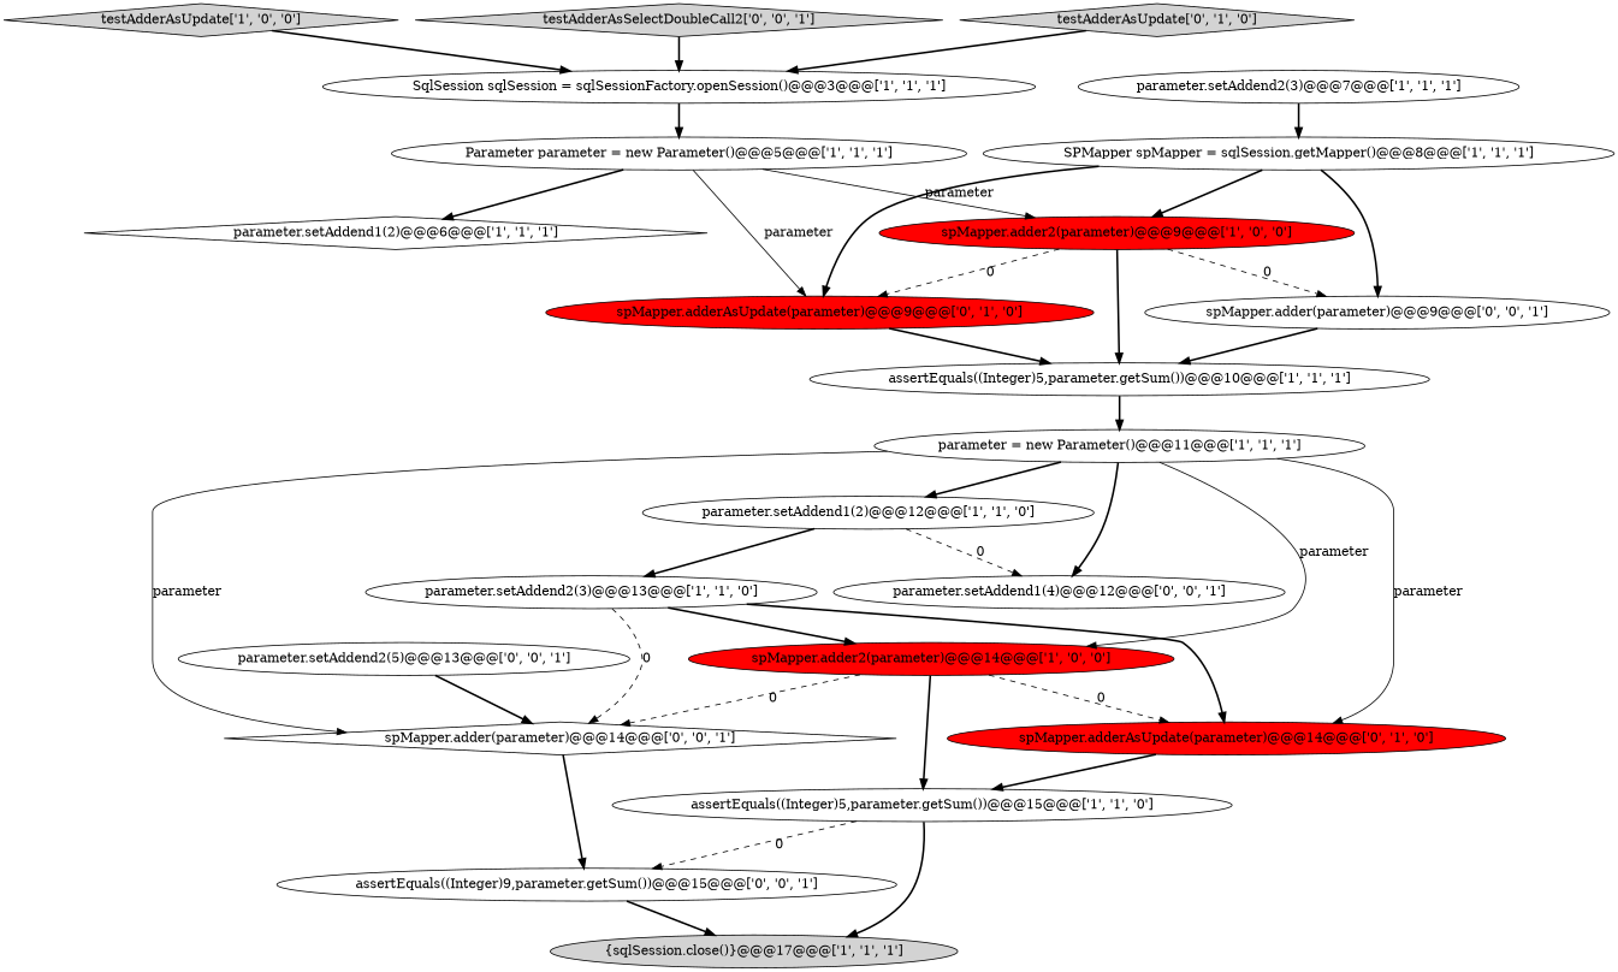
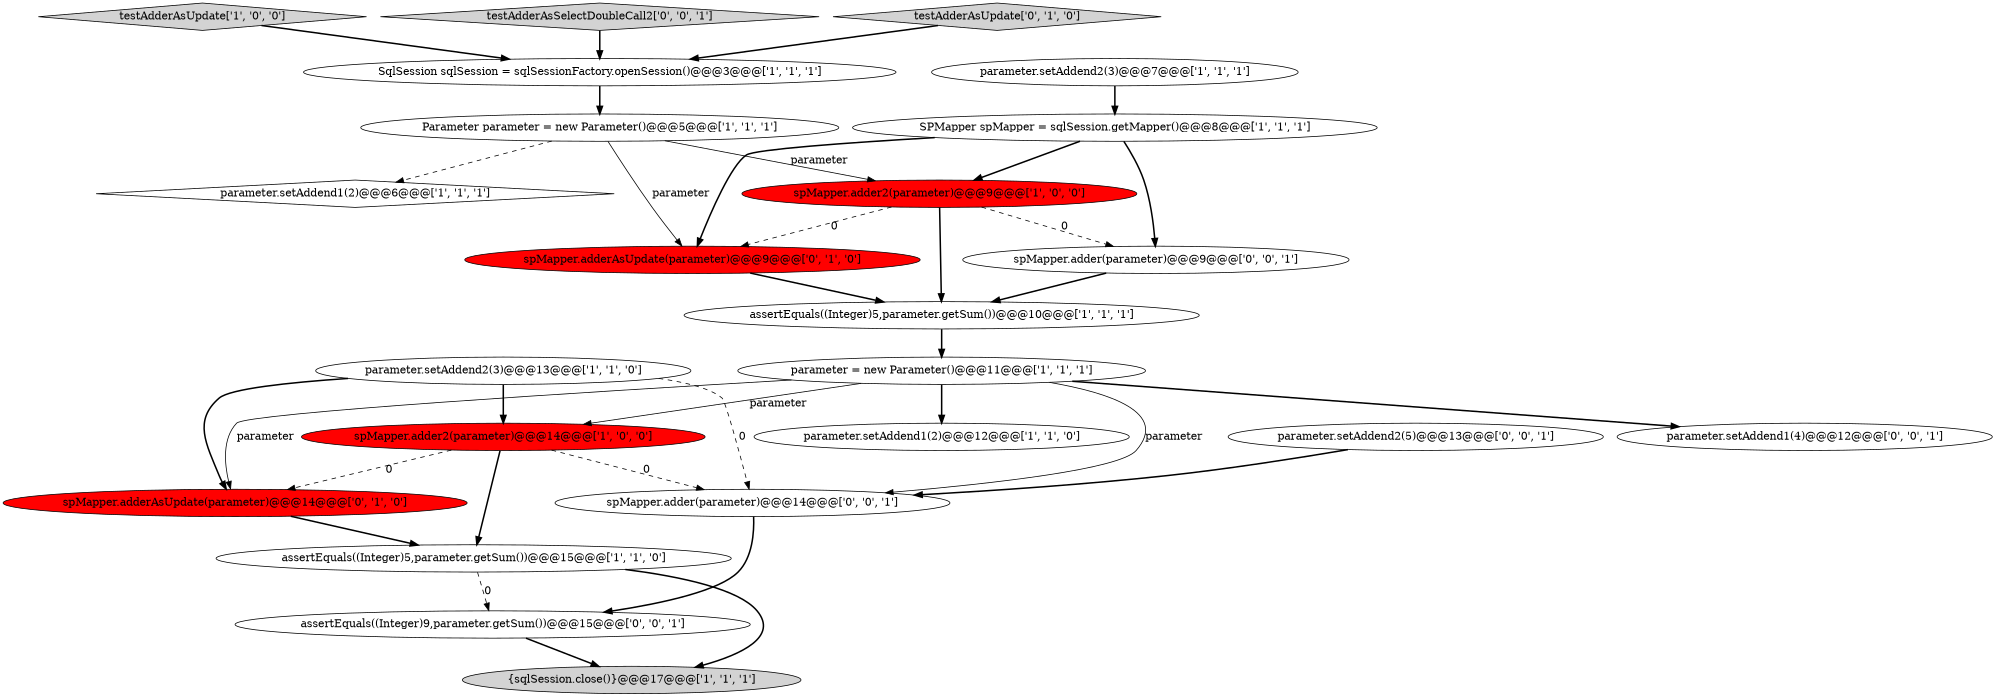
  digraph {
    node [fillcolor=white shape=ellipse style=filled]
    edge [style=bold]
    n1 [label="parameter.setAddend1(4)@@@12@@@['0', '0', '1']"]
    n2 [label="parameter.setAddend2(5)@@@13@@@['0', '0', '1']"]
-   n3 [label="spMapper.adder(parameter)@@@14@@@['0', '0', '1']" shape=diamond]
+   n3 [label="spMapper.adder(parameter)@@@14@@@['0', '0', '1']"]
    n4 [label="SPMapper spMapper = sqlSession.getMapper()@@@8@@@['1', '1', '1']"]
    n5 [fillcolor=red label="spMapper.adderAsUpdate(parameter)@@@9@@@['0', '1', '0']"]
    n6 [label="spMapper.adder(parameter)@@@9@@@['0', '0', '1']"]
    n7 [fillcolor=red label="spMapper.adder2(parameter)@@@9@@@['1', '0', '0']"]
    n8 [label="assertEquals((Integer)5,parameter.getSum())@@@10@@@['1', '1', '1']"]
    n9 [label="parameter.setAddend1(2)@@@6@@@['1', '1', '1']" shape=diamond]
    n10 [label="parameter.setAddend2(3)@@@7@@@['1', '1', '1']"]
    n11 [label="parameter.setAddend2(3)@@@13@@@['1', '1', '0']"]
    n12 [fillcolor=red label="spMapper.adderAsUpdate(parameter)@@@14@@@['0', '1', '0']"]
    n13 [fillcolor=red label="spMapper.adder2(parameter)@@@14@@@['1', '0', '0']"]
    n14 [label="assertEquals((Integer)5,parameter.getSum())@@@15@@@['1', '1', '0']"]
    n15 [label="assertEquals((Integer)9,parameter.getSum())@@@15@@@['0', '0', '1']"]
    n16 [fillcolor=lightgray label="{sqlSession.close()}@@@17@@@['1', '1', '1']"]
    n17 [fillcolor=lightgray label="testAdderAsUpdate['1', '0', '0']" shape=diamond]
    n18 [label="SqlSession sqlSession = sqlSessionFactory.openSession()@@@3@@@['1', '1', '1']"]
    n19 [label="Parameter parameter = new Parameter()@@@5@@@['1', '1', '1']"]
    n20 [label="parameter = new Parameter()@@@11@@@['1', '1', '1']"]
    n21 [fillcolor=lightgray label="testAdderAsSelectDoubleCall2['0', '0', '1']" shape=diamond]
    n22 [label="parameter.setAddend1(2)@@@12@@@['1', '1', '0']"]
    n23 [fillcolor=lightgray label="testAdderAsUpdate['0', '1', '0']" shape=diamond]
    n2 -> n3
    n3 -> n15
    n4 -> n5
    n4 -> n6
    n4 -> n7
    n5 -> n8
    n6 -> n8
    n7 -> n5 [label=0 style=dashed]
    n7 -> n6 [label=0 style=dashed]
    n7 -> n8
    n8 -> n20
    n10 -> n4
    n11 -> n3 [label=0 style=dashed]
    n11 -> n12
    n11 -> n13
    n12 -> n14
    n13 -> n3 [label=0 style=dashed]
    n13 -> n12 [label=0 style=dashed]
    n13 -> n14
    n14 -> n15 [label=0 style=dashed]
    n14 -> n16
    n15 -> n16
    n17 -> n18
    n18 -> n19
    n19 -> n5 [label=parameter style=solid]
    n19 -> n7 [label=parameter style=solid]
-   n19 -> n9
+   n19 -> n9 [style=dashed]
    n20 -> n1
    n20 -> n3 [label=parameter style=solid]
    n20 -> n12 [label=parameter style=solid]
    n20 -> n13 [label=parameter style=solid]
    n20 -> n22
    n21 -> n18
-   n22 -> n1 [label=0 style=dashed]
-   n22 -> n11
    n23 -> n18
  }
